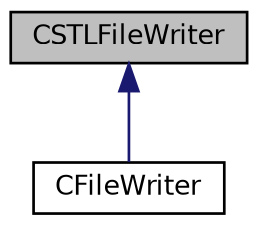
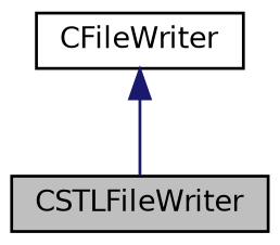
  digraph {
    node [color=black fontname=Helvetica fontsize=10 shape=record style=filled]
    n1 [fillcolor=grey75 fontcolor=black height=0.2 label=CSTLFileWriter width=0.4]
    n2 [fillcolor=white height=0.2 label=CFileWriter width=0.4]
-   n1 -> n2 [color=midnightblue dir=back fontname=Helvetica fontsize=10 labelfontname=Helvetica labelfontsize=10 style=solid]
+   n2 -> n1 [color=midnightblue dir=back fontname=Helvetica fontsize=10 labelfontname=Helvetica labelfontsize=10 style=solid]
  }
